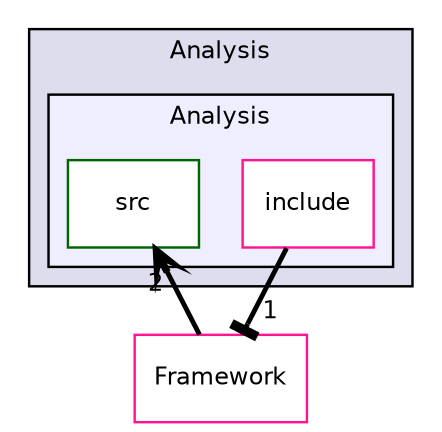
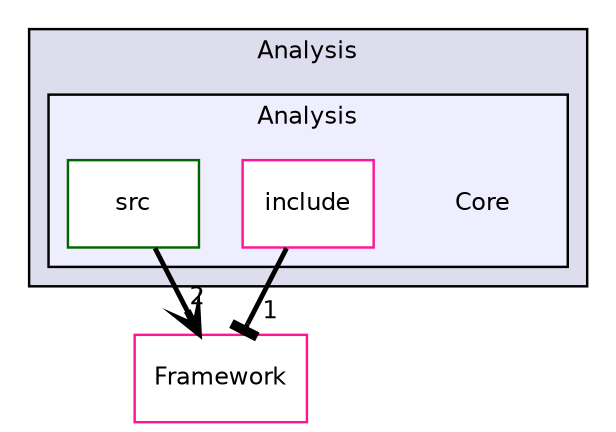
  digraph {
    compound=true
    node [color=deeppink fontname=Helvetica fontsize=10 shape=box]
    edge [labeldistance=1.5 labelfontname=Helvetica labelfontsize=10 style=bold]
+   n1 [color=teal label=Core shape=plaintext]
    n2 [fillcolor=white label=include style=filled]
    n3 [color=darkgreen fillcolor=white label=src style=filled]
    n4 [label=Framework]
    subgraph cluster_1 {
      bgcolor="#ddddee"
      fontname=Helvetica
      fontsize=10
      label=Analysis
      pencolor=black
      subgraph cluster_2 {
        bgcolor="#eeeeff"
        fontname=Helvetica
        fontsize=10
        label=Analysis
        pencolor=black
+       n1
        n2
        n3
      }
    }
    n2 -> n4 [arrowhead=tee headlabel=1]
-   n4 -> n3 [arrowhead=vee headlabel=2]
+   n3 -> n4 [arrowhead=vee headlabel=2]
  }
